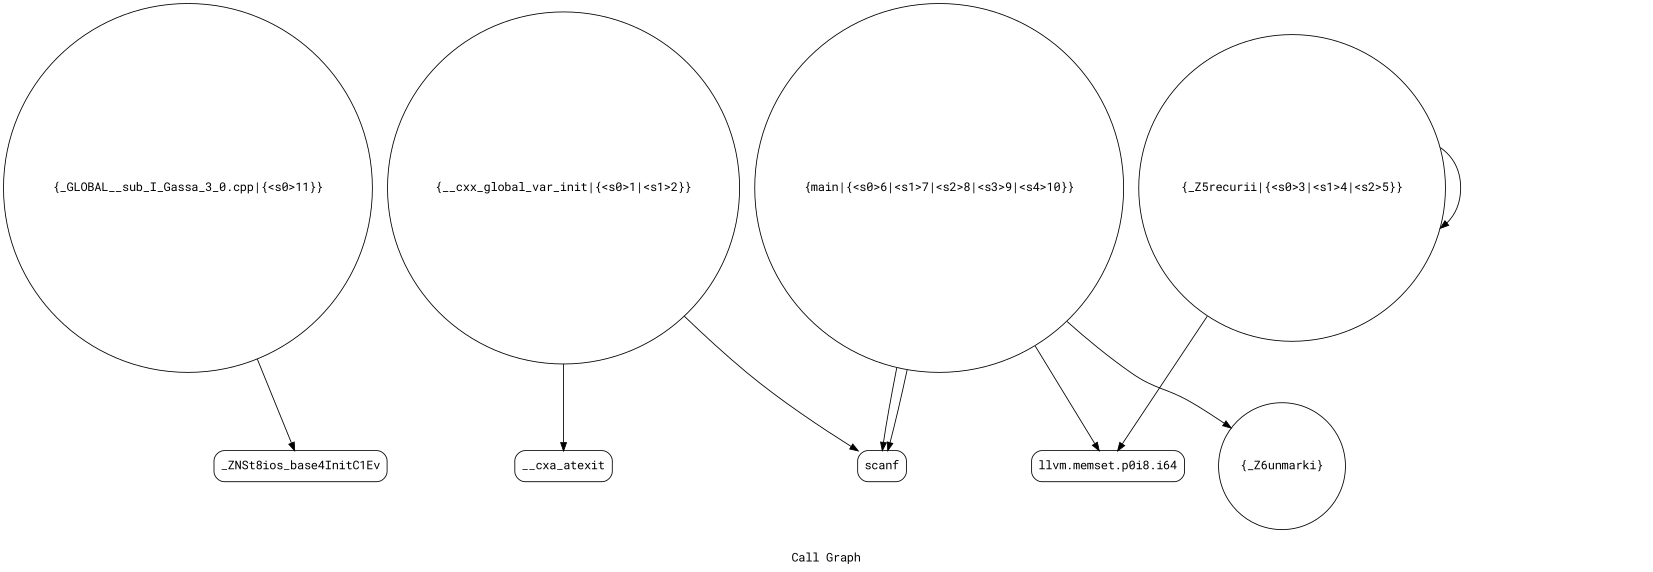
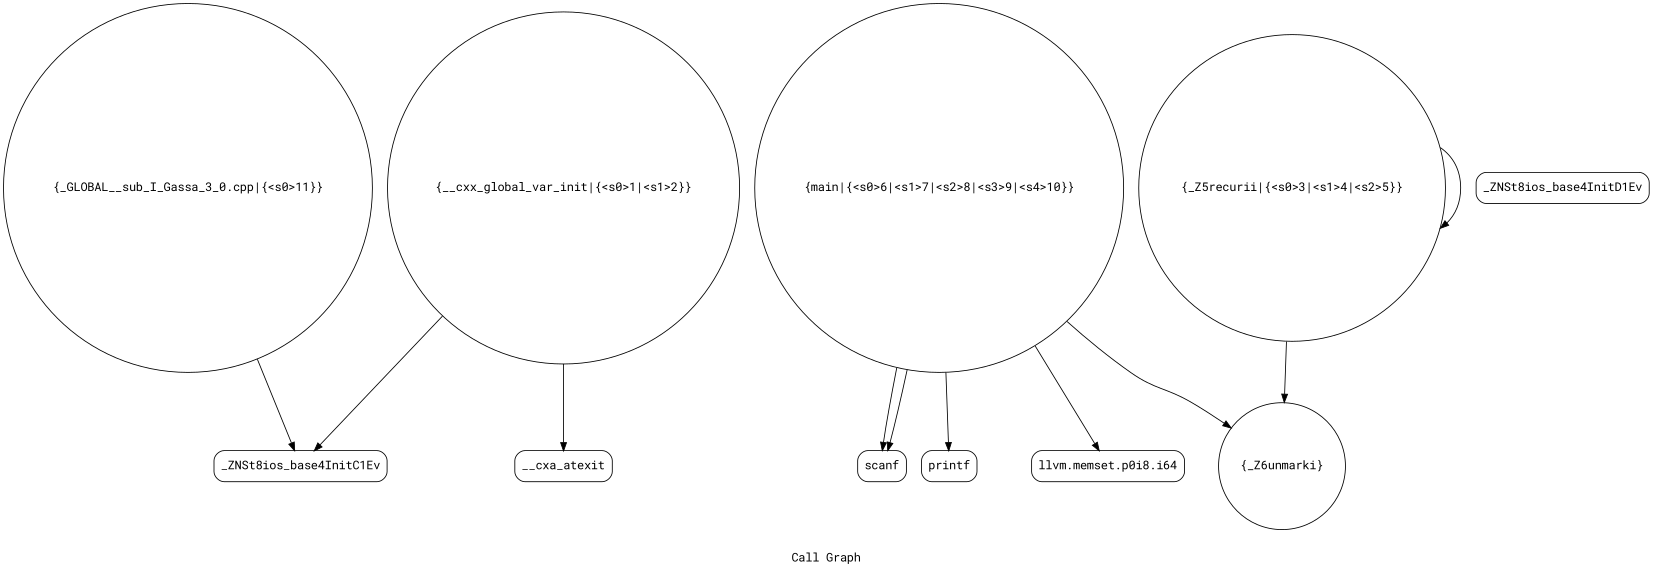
  digraph {
    fontname="Roboto Mono"
    label="Call Graph"
    node [fontname="Roboto Mono" shape=Mrecord]
    edge [color=black fontname="Roboto Mono" tailport=s0]
    n1 [label="{__cxx_global_var_init|{<s0>1|<s1>2}}" shape=circle]
    n2 [label="{_ZNSt8ios_base4InitC1Ev}"]
    n3 [label="{__cxa_atexit}"]
    n4 [label="{main|{<s0>6|<s1>7|<s2>8|<s3>9|<s4>10}}" shape=circle]
    n5 [label="{scanf}"]
    n6 [label="{llvm.memset.p0i8.i64}"]
+   n7 [label="{printf}"]
    n8 [label="{_Z6unmarki}" shape=circle]
    n9 [label="{_Z5recurii|{<s0>3|<s1>4|<s2>5}}" shape=circle]
+   n10 [label="{_ZNSt8ios_base4InitD1Ev}"]
    n11 [label="{_GLOBAL__sub_I_Gassa_3_0.cpp|{<s0>11}}" shape=circle]
-   n1 -> n5
+   n1 -> n2
    n1 -> n3 [tailport=s1]
    n4 -> n5
    n4 -> n5 [tailport=s1]
    n4 -> n6 [tailport=s2]
+   n4 -> n7 [tailport=s4]
    n4 -> n8 [tailport=s3]
-   n9 -> n6 [tailport=s2]
+   n9 -> n8 [tailport=s2]
    n9 -> n9 [tailport=s1]
    n11 -> n2
  }
